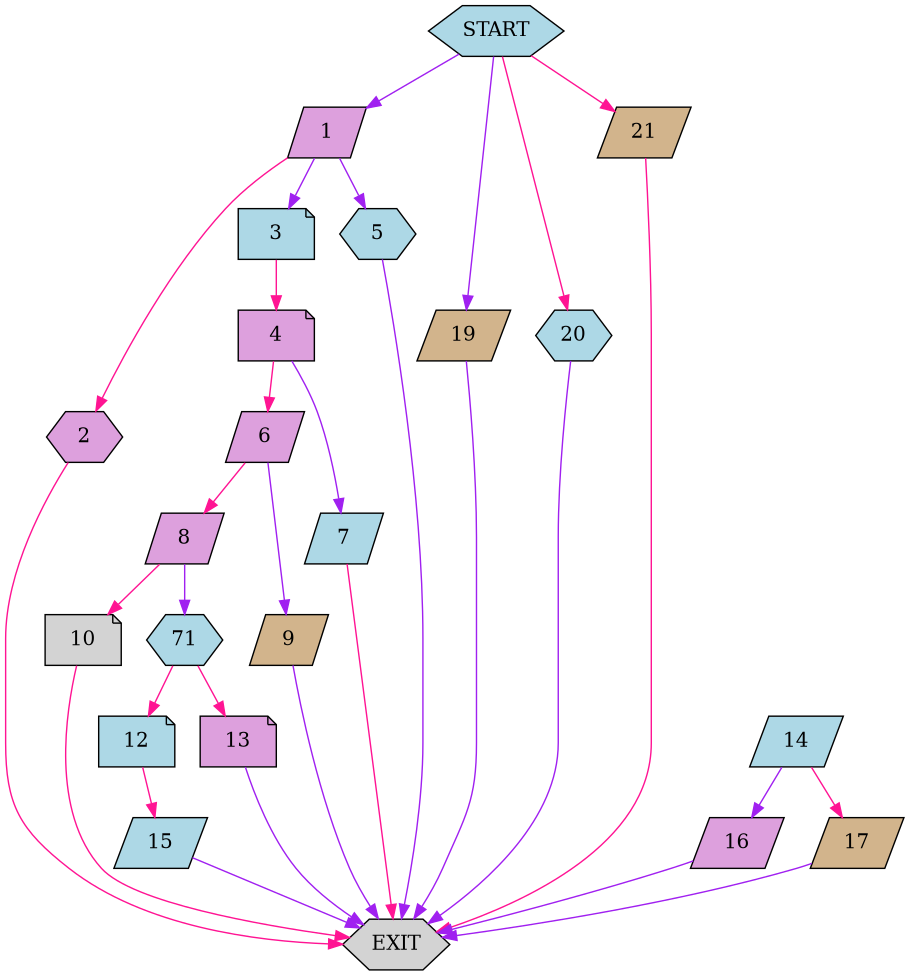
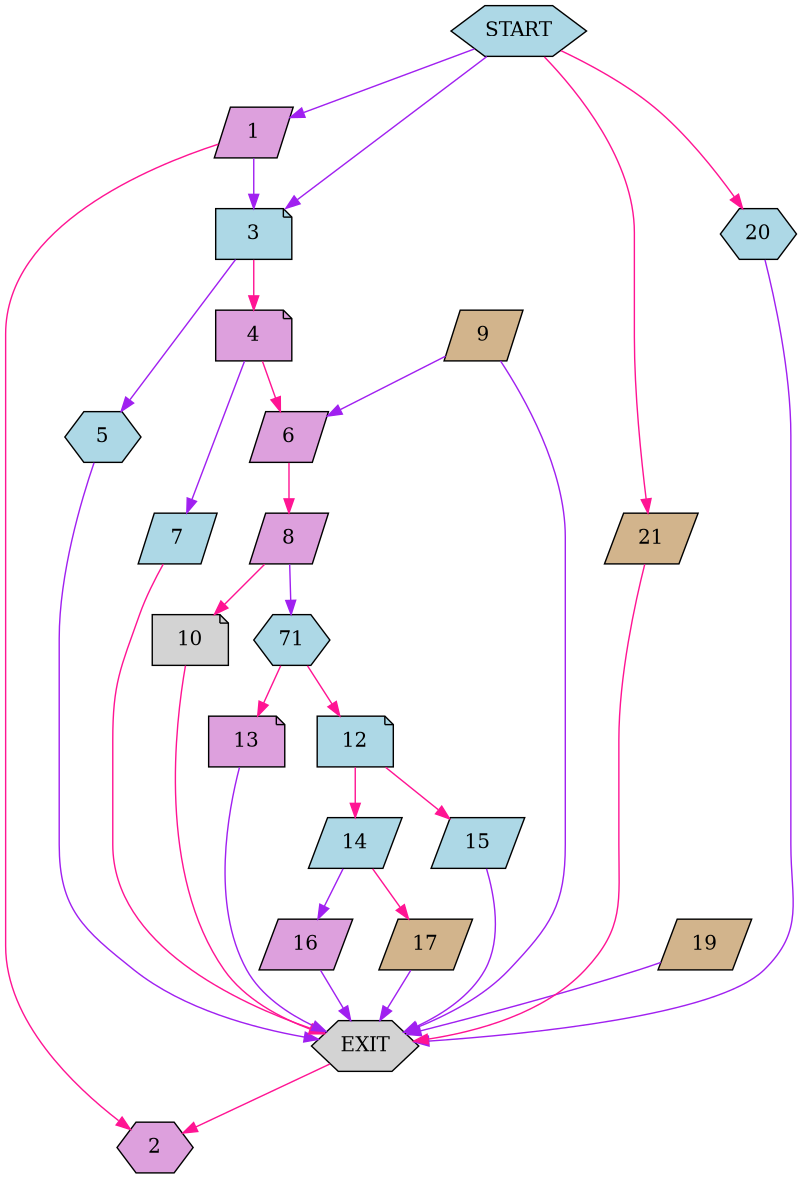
  digraph {
    node [fillcolor=lightblue shape=parallelogram style=filled]
    edge [color=purple]
    n1 [label=START shape=hexagon]
    1 [fillcolor=plum]
    19 [fillcolor=tan]
    20 [shape=hexagon]
    21 [fillcolor=tan]
    2 [fillcolor=plum shape=hexagon]
    3 [shape=note]
    n8 [fillcolor=lightgrey label=EXIT shape=hexagon]
    4 [fillcolor=plum shape=note]
    5 [shape=hexagon]
    6 [fillcolor=plum]
    7
    8 [fillcolor=plum]
    9 [fillcolor=tan]
    10 [fillcolor=lightgrey shape=note]
    n16 [label=71 shape=hexagon]
    12 [shape=note]
    13 [fillcolor=plum shape=note]
    14
    15
    16 [fillcolor=plum]
    17 [fillcolor=tan]
    n1 -> 1
-   n1 -> 19
+   n1 -> 3
    n1 -> 20 [color=deeppink]
    n1 -> 21 [color=deeppink]
    1 -> 2 [color=deeppink]
    1 -> 3
    19 -> n8
    20 -> n8
    21 -> n8 [color=deeppink]
-   2 -> n8 [color=deeppink]
+   n8 -> 2 [color=deeppink]
    3 -> 4 [color=deeppink]
-   1 -> 5
+   3 -> 5
    4 -> 6 [color=deeppink]
    4 -> 7
    5 -> n8
    6 -> 8 [color=deeppink]
-   6 -> 9
+   9 -> 6
    7 -> n8 [color=deeppink]
    8 -> 10 [color=deeppink]
    8 -> n16
    9 -> n8
    10 -> n8 [color=deeppink]
    n16 -> 12 [color=deeppink]
    n16 -> 13 [color=deeppink]
+   12 -> 14 [color=deeppink]
    12 -> 15 [color=deeppink]
    13 -> n8
    14 -> 16
    14 -> 17 [color=deeppink]
    15 -> n8
    16 -> n8
    17 -> n8
  }
